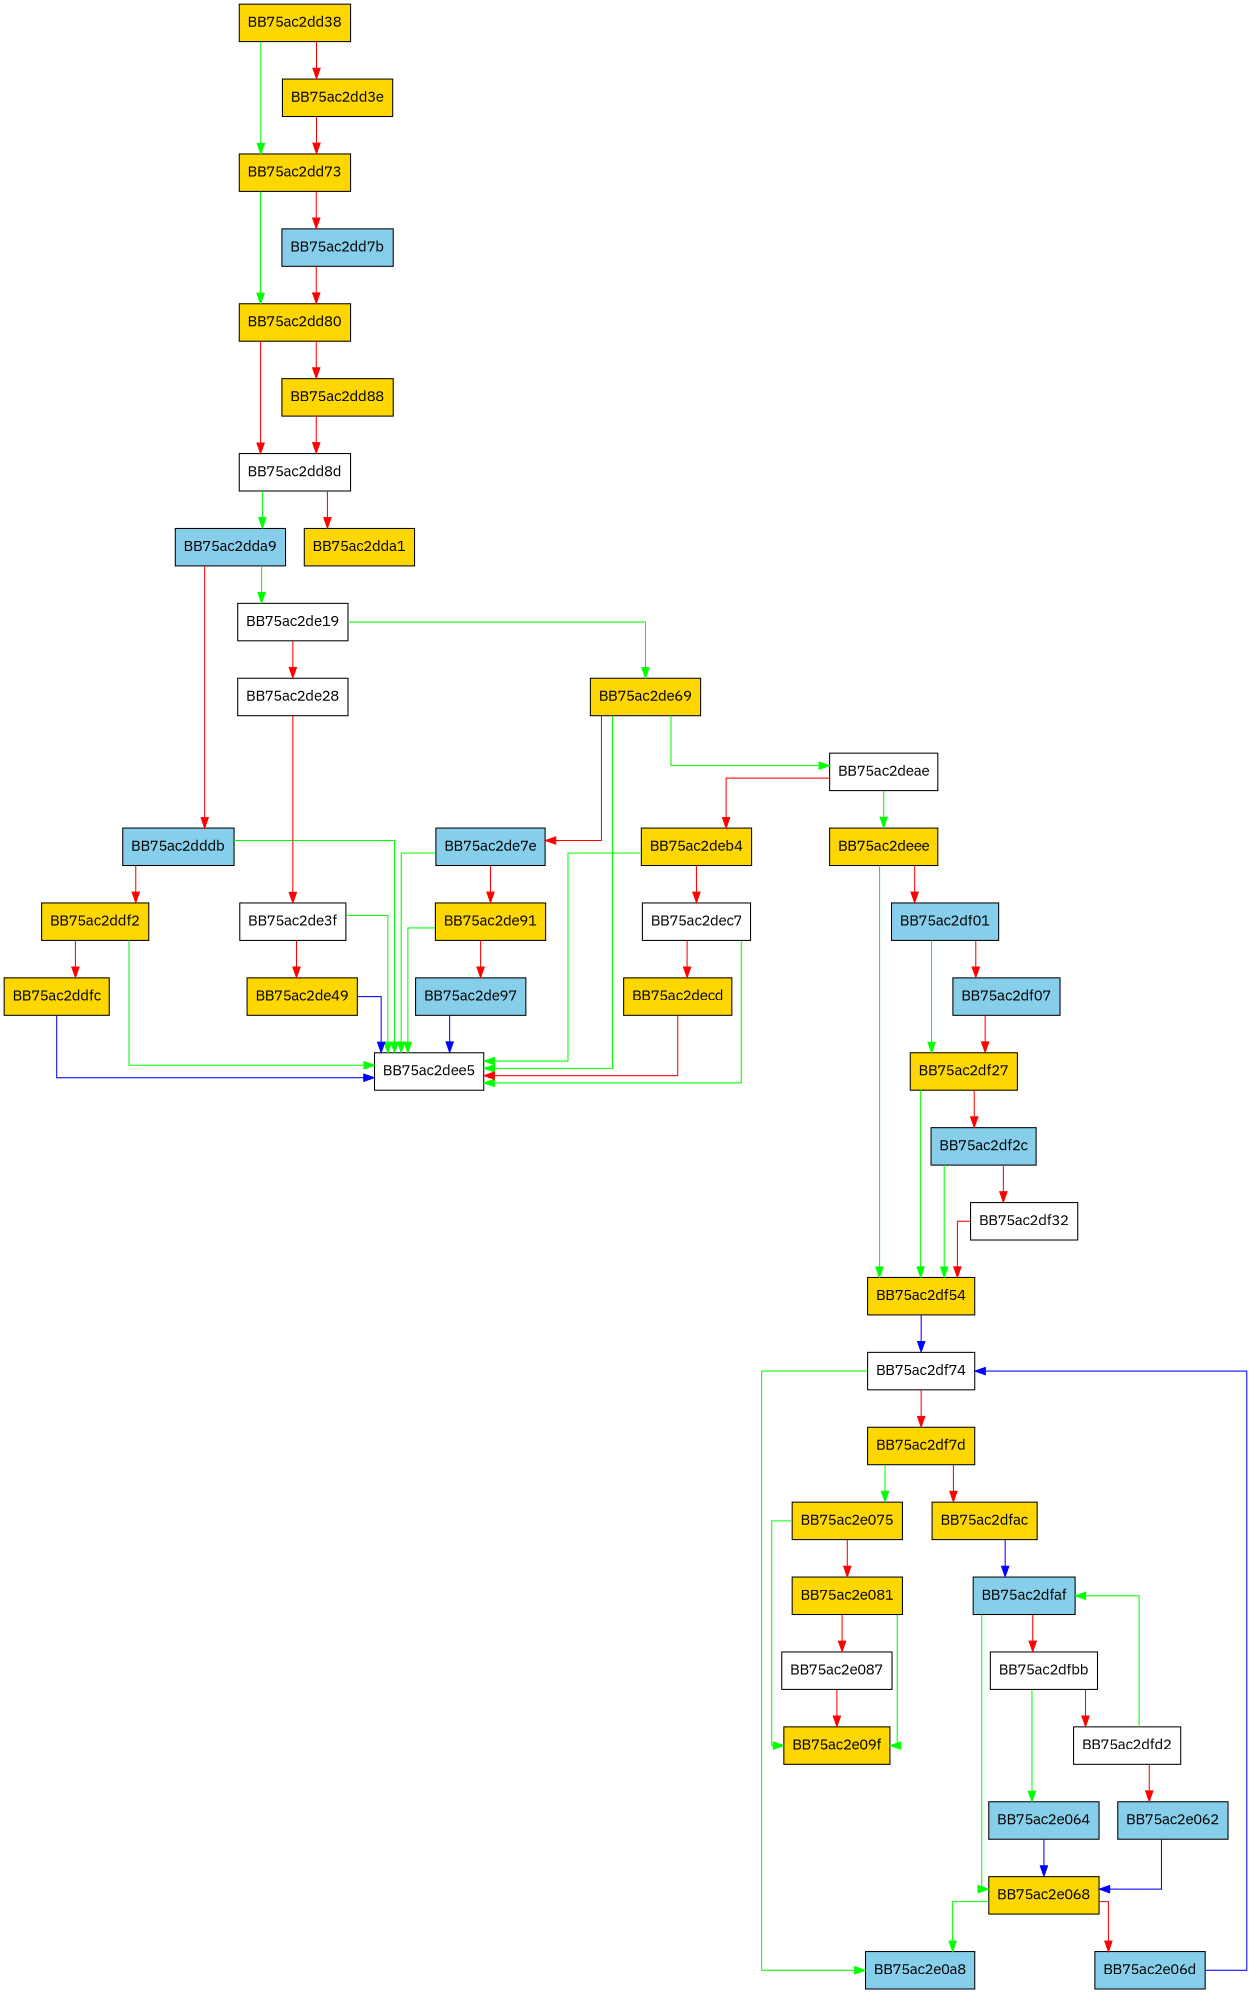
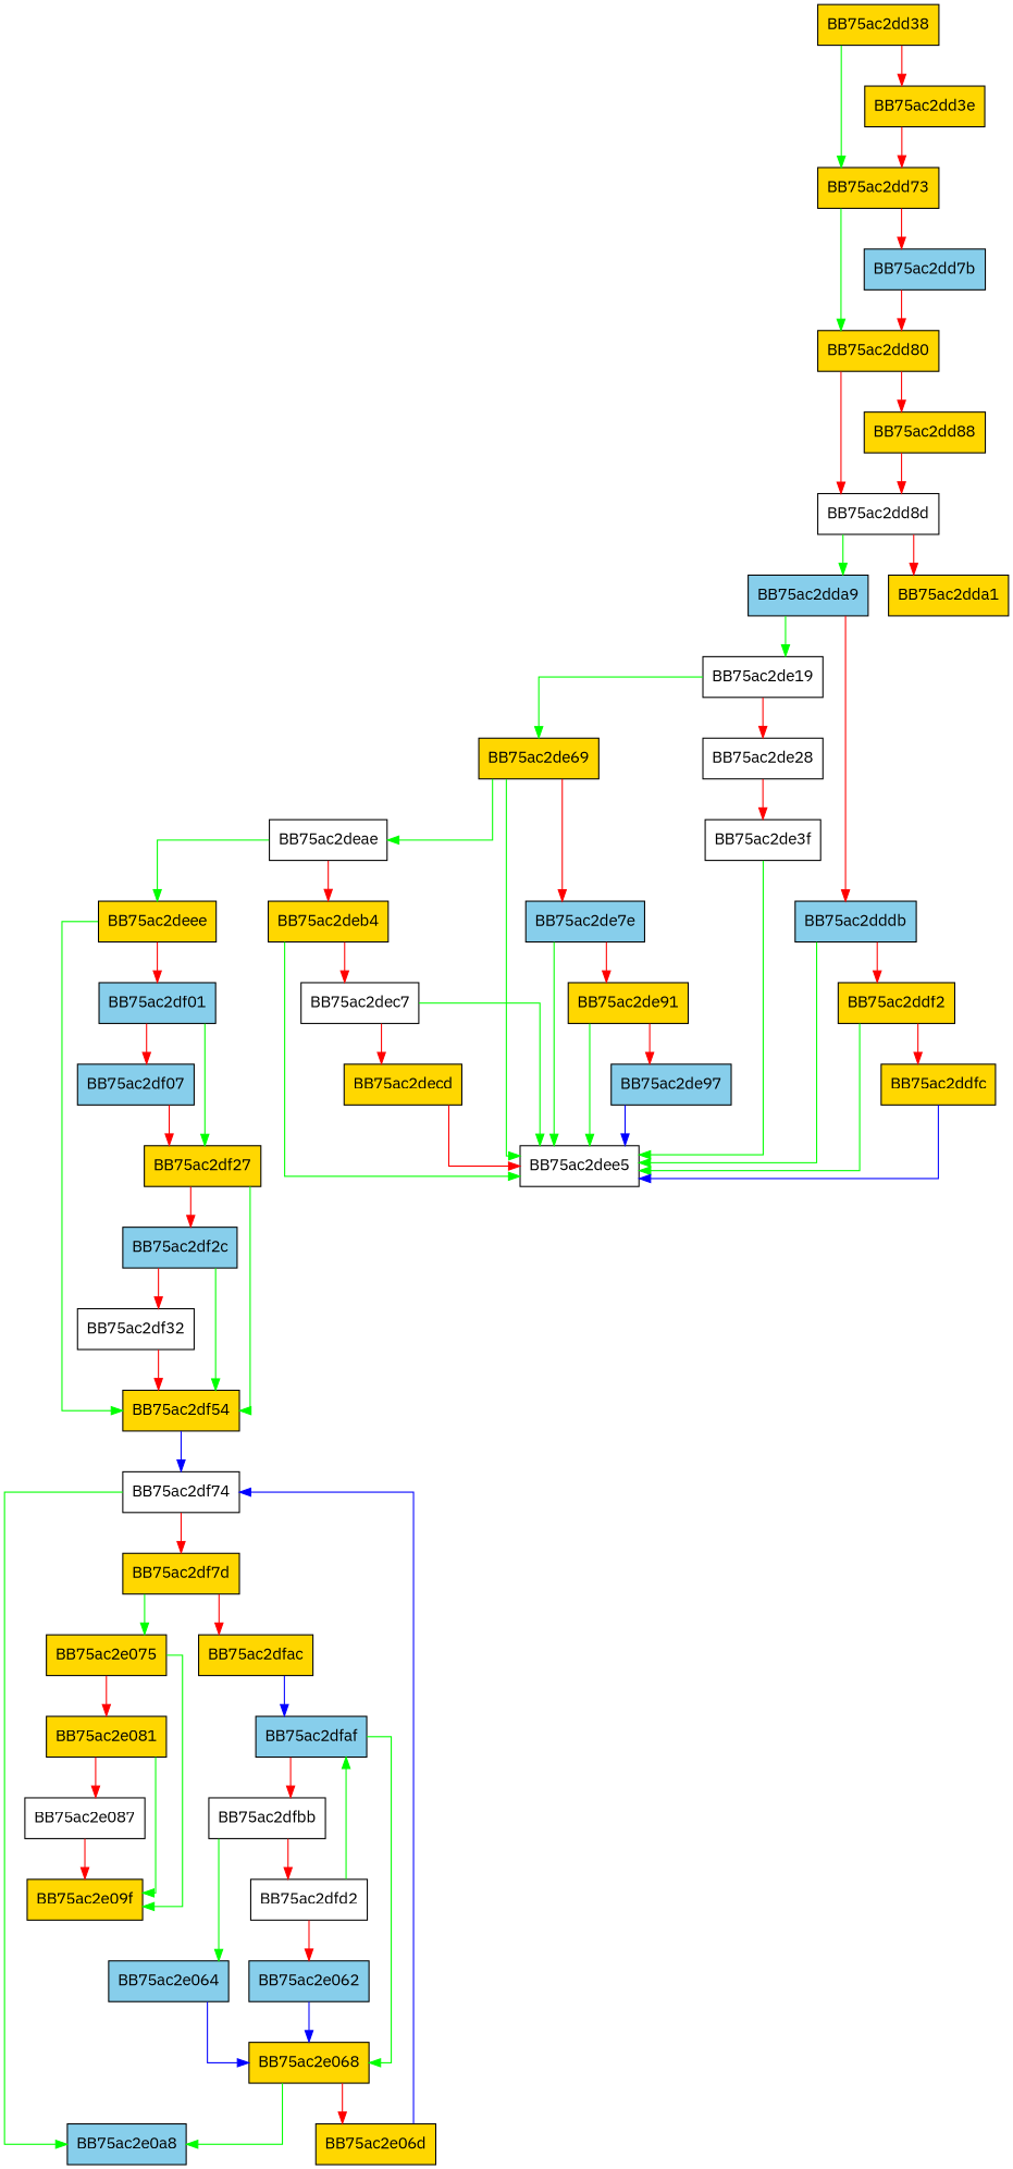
  digraph {
    fontname="IBM Plex Sans"
    splines=ortho
    node [fillcolor=gold fontname="IBM Plex Sans" shape=box style=filled]
    edge [color=red fontname="IBM Plex Sans"]
    BB75ac2dd38
    BB75ac2dd73
    n3 [label=BB75ac2dd3e]
    BB75ac2dd80
    BB75ac2dd7b [fillcolor=skyblue]
    BB75ac2dd8d [fillcolor=white]
    BB75ac2dd88
    BB75ac2dda9 [fillcolor=skyblue]
    BB75ac2dda1
    BB75ac2de19 [fillcolor=white]
    BB75ac2dddb [fillcolor=skyblue]
    BB75ac2de69
    BB75ac2de28 [fillcolor=white]
    BB75ac2dee5 [fillcolor=white]
    BB75ac2ddf2
    BB75ac2deae [fillcolor=white]
    BB75ac2de7e [fillcolor=skyblue]
    BB75ac2de3f [fillcolor=white]
    BB75ac2ddfc
    BB75ac2deee
    BB75ac2deb4
    BB75ac2de91
-   BB75ac2de49
    n24 [label=BB75ac2df54]
    BB75ac2df01 [fillcolor=skyblue]
    BB75ac2dec7 [fillcolor=white]
    BB75ac2de97 [fillcolor=skyblue]
    BB75ac2df74 [fillcolor=white]
    BB75ac2df27
    BB75ac2df07 [fillcolor=skyblue]
    BB75ac2decd
    BB75ac2e0a8 [fillcolor=skyblue]
    BB75ac2df7d
    BB75ac2df2c [fillcolor=skyblue]
    BB75ac2df32 [fillcolor=white]
    BB75ac2e075
    BB75ac2dfac
    BB75ac2e09f
    BB75ac2e081
    BB75ac2dfaf [fillcolor=skyblue]
    BB75ac2e087 [fillcolor=white]
    BB75ac2e068
    BB75ac2dfbb [fillcolor=white]
-   BB75ac2e06d [fillcolor=skyblue]
+   BB75ac2e06d
    BB75ac2e064 [fillcolor=skyblue]
    BB75ac2dfd2 [fillcolor=white]
    BB75ac2e062 [fillcolor=skyblue]
    BB75ac2dd38 -> BB75ac2dd73 [color=green]
    BB75ac2dd38 -> n3
    BB75ac2dd73 -> BB75ac2dd80 [color=green]
    BB75ac2dd73 -> BB75ac2dd7b
    n3 -> BB75ac2dd73
    BB75ac2dd80 -> BB75ac2dd8d
    BB75ac2dd80 -> BB75ac2dd88
    BB75ac2dd7b -> BB75ac2dd80
    BB75ac2dd8d -> BB75ac2dda9 [color=green]
    BB75ac2dd8d -> BB75ac2dda1
    BB75ac2dd88 -> BB75ac2dd8d
    BB75ac2dda9 -> BB75ac2de19 [color=green]
    BB75ac2dda9 -> BB75ac2dddb
    BB75ac2de19 -> BB75ac2de69 [color=green]
    BB75ac2de19 -> BB75ac2de28
    BB75ac2dddb -> BB75ac2dee5 [color=green]
    BB75ac2dddb -> BB75ac2ddf2
    BB75ac2de69 -> BB75ac2dee5 [color=green]
    BB75ac2de69 -> BB75ac2deae [color=green]
    BB75ac2de69 -> BB75ac2de7e
    BB75ac2de28 -> BB75ac2de3f
    BB75ac2ddf2 -> BB75ac2dee5 [color=green]
    BB75ac2ddf2 -> BB75ac2ddfc
    BB75ac2deae -> BB75ac2deee [color=green]
    BB75ac2deae -> BB75ac2deb4
    BB75ac2de7e -> BB75ac2dee5 [color=green]
    BB75ac2de7e -> BB75ac2de91
    BB75ac2de3f -> BB75ac2dee5 [color=green]
-   BB75ac2de3f -> BB75ac2de49
    BB75ac2ddfc -> BB75ac2dee5 [color=blue]
    BB75ac2deee -> n24 [color=green]
    BB75ac2deee -> BB75ac2df01
    BB75ac2deb4 -> BB75ac2dee5 [color=green]
    BB75ac2deb4 -> BB75ac2dec7
    BB75ac2de91 -> BB75ac2dee5 [color=green]
    BB75ac2de91 -> BB75ac2de97
-   BB75ac2de49 -> BB75ac2dee5 [color=blue]
    n24 -> BB75ac2df74 [color=blue]
    BB75ac2df01 -> BB75ac2df27 [color=green]
    BB75ac2df01 -> BB75ac2df07
    BB75ac2dec7 -> BB75ac2dee5 [color=green]
    BB75ac2dec7 -> BB75ac2decd
    BB75ac2de97 -> BB75ac2dee5 [color=blue]
    BB75ac2df74 -> BB75ac2e0a8 [color=green]
    BB75ac2df74 -> BB75ac2df7d
    BB75ac2df27 -> n24 [color=green]
    BB75ac2df27 -> BB75ac2df2c
    BB75ac2df07 -> BB75ac2df27
    BB75ac2decd -> BB75ac2dee5
    BB75ac2df7d -> BB75ac2e075 [color=green]
    BB75ac2df7d -> BB75ac2dfac
    BB75ac2df2c -> n24 [color=green]
    BB75ac2df2c -> BB75ac2df32
    BB75ac2df32 -> n24
    BB75ac2e075 -> BB75ac2e09f [color=green]
    BB75ac2e075 -> BB75ac2e081
    BB75ac2dfac -> BB75ac2dfaf [color=blue]
    BB75ac2e081 -> BB75ac2e09f [color=green]
    BB75ac2e081 -> BB75ac2e087
    BB75ac2dfaf -> BB75ac2e068 [color=green]
    BB75ac2dfaf -> BB75ac2dfbb
    BB75ac2e087 -> BB75ac2e09f
    BB75ac2e068 -> BB75ac2e0a8 [color=green]
    BB75ac2e068 -> BB75ac2e06d
    BB75ac2dfbb -> BB75ac2e064 [color=green]
    BB75ac2dfbb -> BB75ac2dfd2
    BB75ac2e06d -> BB75ac2df74 [color=blue]
    BB75ac2e064 -> BB75ac2e068 [color=blue]
    BB75ac2dfd2 -> BB75ac2dfaf [color=green]
    BB75ac2dfd2 -> BB75ac2e062
    BB75ac2e062 -> BB75ac2e068 [color=blue]
  }
